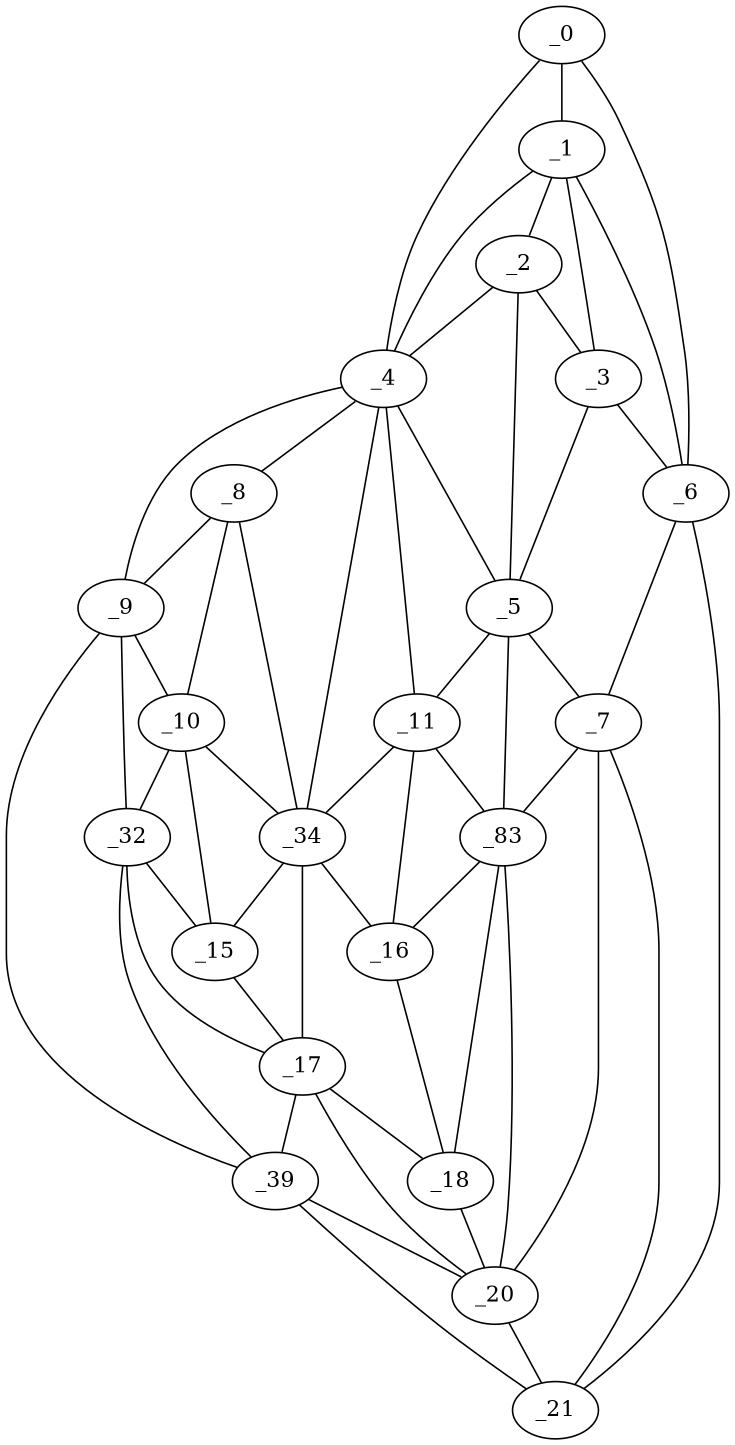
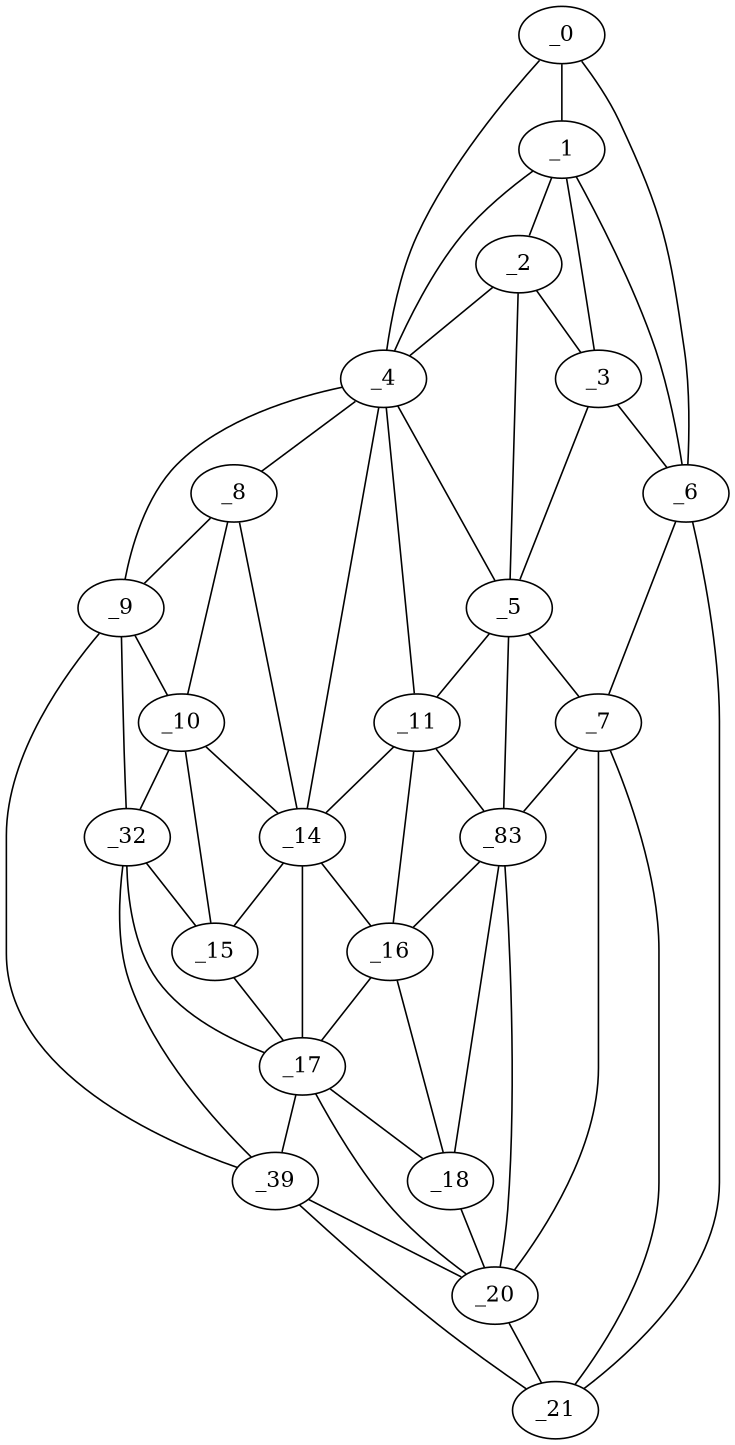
  graph {
    node [x=76 y=31]
    edge [valence=2]
    _0 [x=27 y=10]
    _1 [x=37 y=25]
    _4 [x=50 y=96]
    _6 [x=57 y=5]
    _2 [x=41]
    _3 [x=44 y=26]
    _5 [x=53 y=35]
    _8 [x=65 y=102]
    _9 [x=66 y=124]
    _11 [y=39]
-   _14 [x=80 y=97 label=_34]
+   _14 [x=80 y=97]
    _7 [x=63 y=16]
    _21 [x=104 y=12]
    n14 [label=_83 x=78]
    _10 [x=69 y=107]
    n16 [label=_32 y=119]
    n17 [label=_39 x=94 y=116]
    _16 [x=87 y=40]
    _15 [x=81 y=103]
    _17 [x=92 y=108]
    _20 [x=100 y=21]
    _18 [x=94 y=32]
    _0 -- _1
    _0 -- _4 [valence=1]
    _0 -- _6 [valence=1]
    _1 -- _4
    _1 -- _6 [valence=1]
    _1 -- _2
    _1 -- _3
    _4 -- _5
    _4 -- _8 [valence=1]
    _4 -- _9 [valence=1]
    _4 -- _11
    _4 -- _14 [valence=1]
    _6 -- _7 [valence=1]
    _6 -- _21 [valence=1]
    _2 -- _4 [valence=1]
    _2 -- _3 [valence=1]
    _2 -- _5
    _3 -- _6
    _3 -- _5
    _5 -- _11
    _5 -- _7
    _5 -- n14
    _8 -- _9 [valence=1]
    _8 -- _14
    _8 -- _10
    _9 -- _10
    _9 -- n16 [valence=1]
    _9 -- n17 [valence=1]
    _11 -- _14
    _11 -- n14
    _11 -- _16 [valence=1]
    _14 -- _16
    _14 -- _15
    _14 -- _17 [valence=1]
    _7 -- _21
    _7 -- n14 [valence=1]
    _7 -- _20
    n14 -- _16
    n14 -- _20
    n14 -- _18 [valence=1]
    _10 -- _14 [valence=1]
    _10 -- n16
    _10 -- _15
    n16 -- n17
    n16 -- _15
    n16 -- _17
    n17 -- _21 [valence=1]
    n17 -- _20
+   _16 -- _17
    _16 -- _18
    _15 -- _17
    _17 -- n17 [valence=1]
    _17 -- _20
    _17 -- _18 [valence=1]
    _20 -- _21
    _18 -- _20
  }
